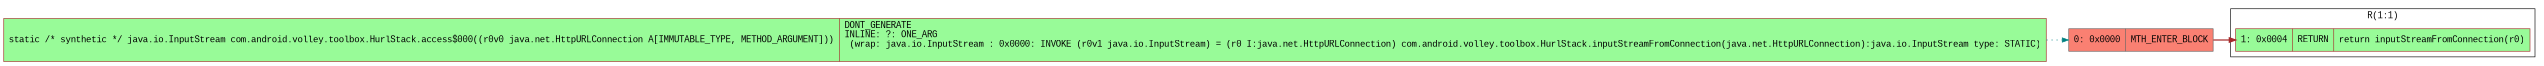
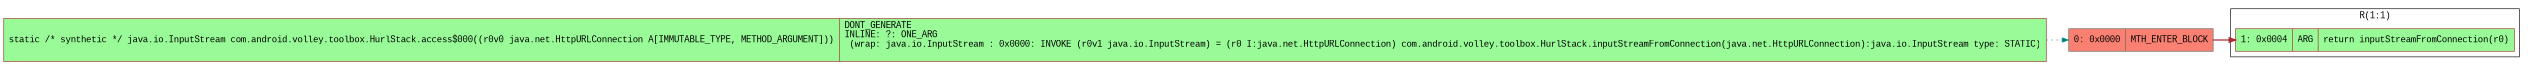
  digraph {
    rankdir=LR
    fontname="Liberation Mono"
    node [color=brown shape=record style=filled fillcolor=palegreen fontname="Liberation Mono"]
    edge [fontname="Liberation Mono"]
-   n1 [label="{1\:\ 0x0004|RETURN\l|return inputStreamFromConnection(r0)\l}"]
+   n1 [label="{1\:\ 0x0004|ARG\l|return inputStreamFromConnection(r0)\l}"]
    n2 [color=gray40 label="{0\:\ 0x0000|MTH_ENTER_BLOCK\l}" fillcolor=salmon]
    n3 [label="{static \/* synthetic *\/ java.io.InputStream com.android.volley.toolbox.HurlStack.access$000((r0v0 java.net.HttpURLConnection A[IMMUTABLE_TYPE, METHOD_ARGUMENT]))  | DONT_GENERATE\lINLINE: ?: ONE_ARG  \l  (wrap: java.io.InputStream : 0x0000: INVOKE  (r0v1 java.io.InputStream) = (r0 I:java.net.HttpURLConnection) com.android.volley.toolbox.HurlStack.inputStreamFromConnection(java.net.HttpURLConnection):java.io.InputStream type: STATIC)\l\l}"]
    subgraph cluster_1 {
      label="R(1:1)"
      n1
    }
    n2 -> n1 [color=brown style=bold]
    n3 -> n2 [color=teal style=dotted]
  }
